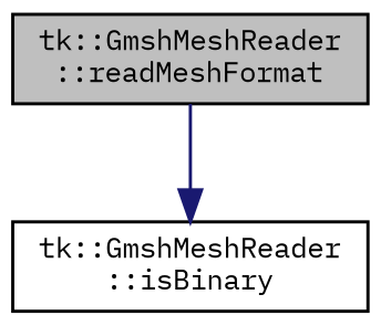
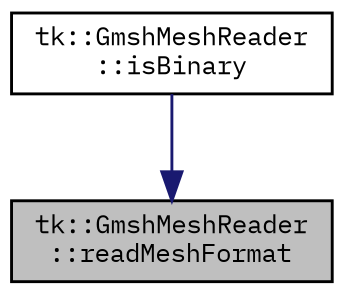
  digraph {
    rankdir=TB
    fontname="IBM Plex Mono"
    node [color=black fontname="IBM Plex Mono" fontsize=9 shape=record]
    n1 [fillcolor=grey75 fontcolor=black height=0.2 label="tk::GmshMeshReader\l::readMeshFormat" style=filled width=0.4]
    n2 [height=0.2 label="tk::GmshMeshReader\l::isBinary" width=0.4]
-   n1 -> n2 [color=midnightblue fontname="IBM Plex Mono" fontsize=9 labelfontname="sans-serif" labelfontsize=9 style=solid]
+   n2 -> n1 [color=midnightblue fontname="IBM Plex Mono" fontsize=9 labelfontname="sans-serif" labelfontsize=9 style=solid]
  }
